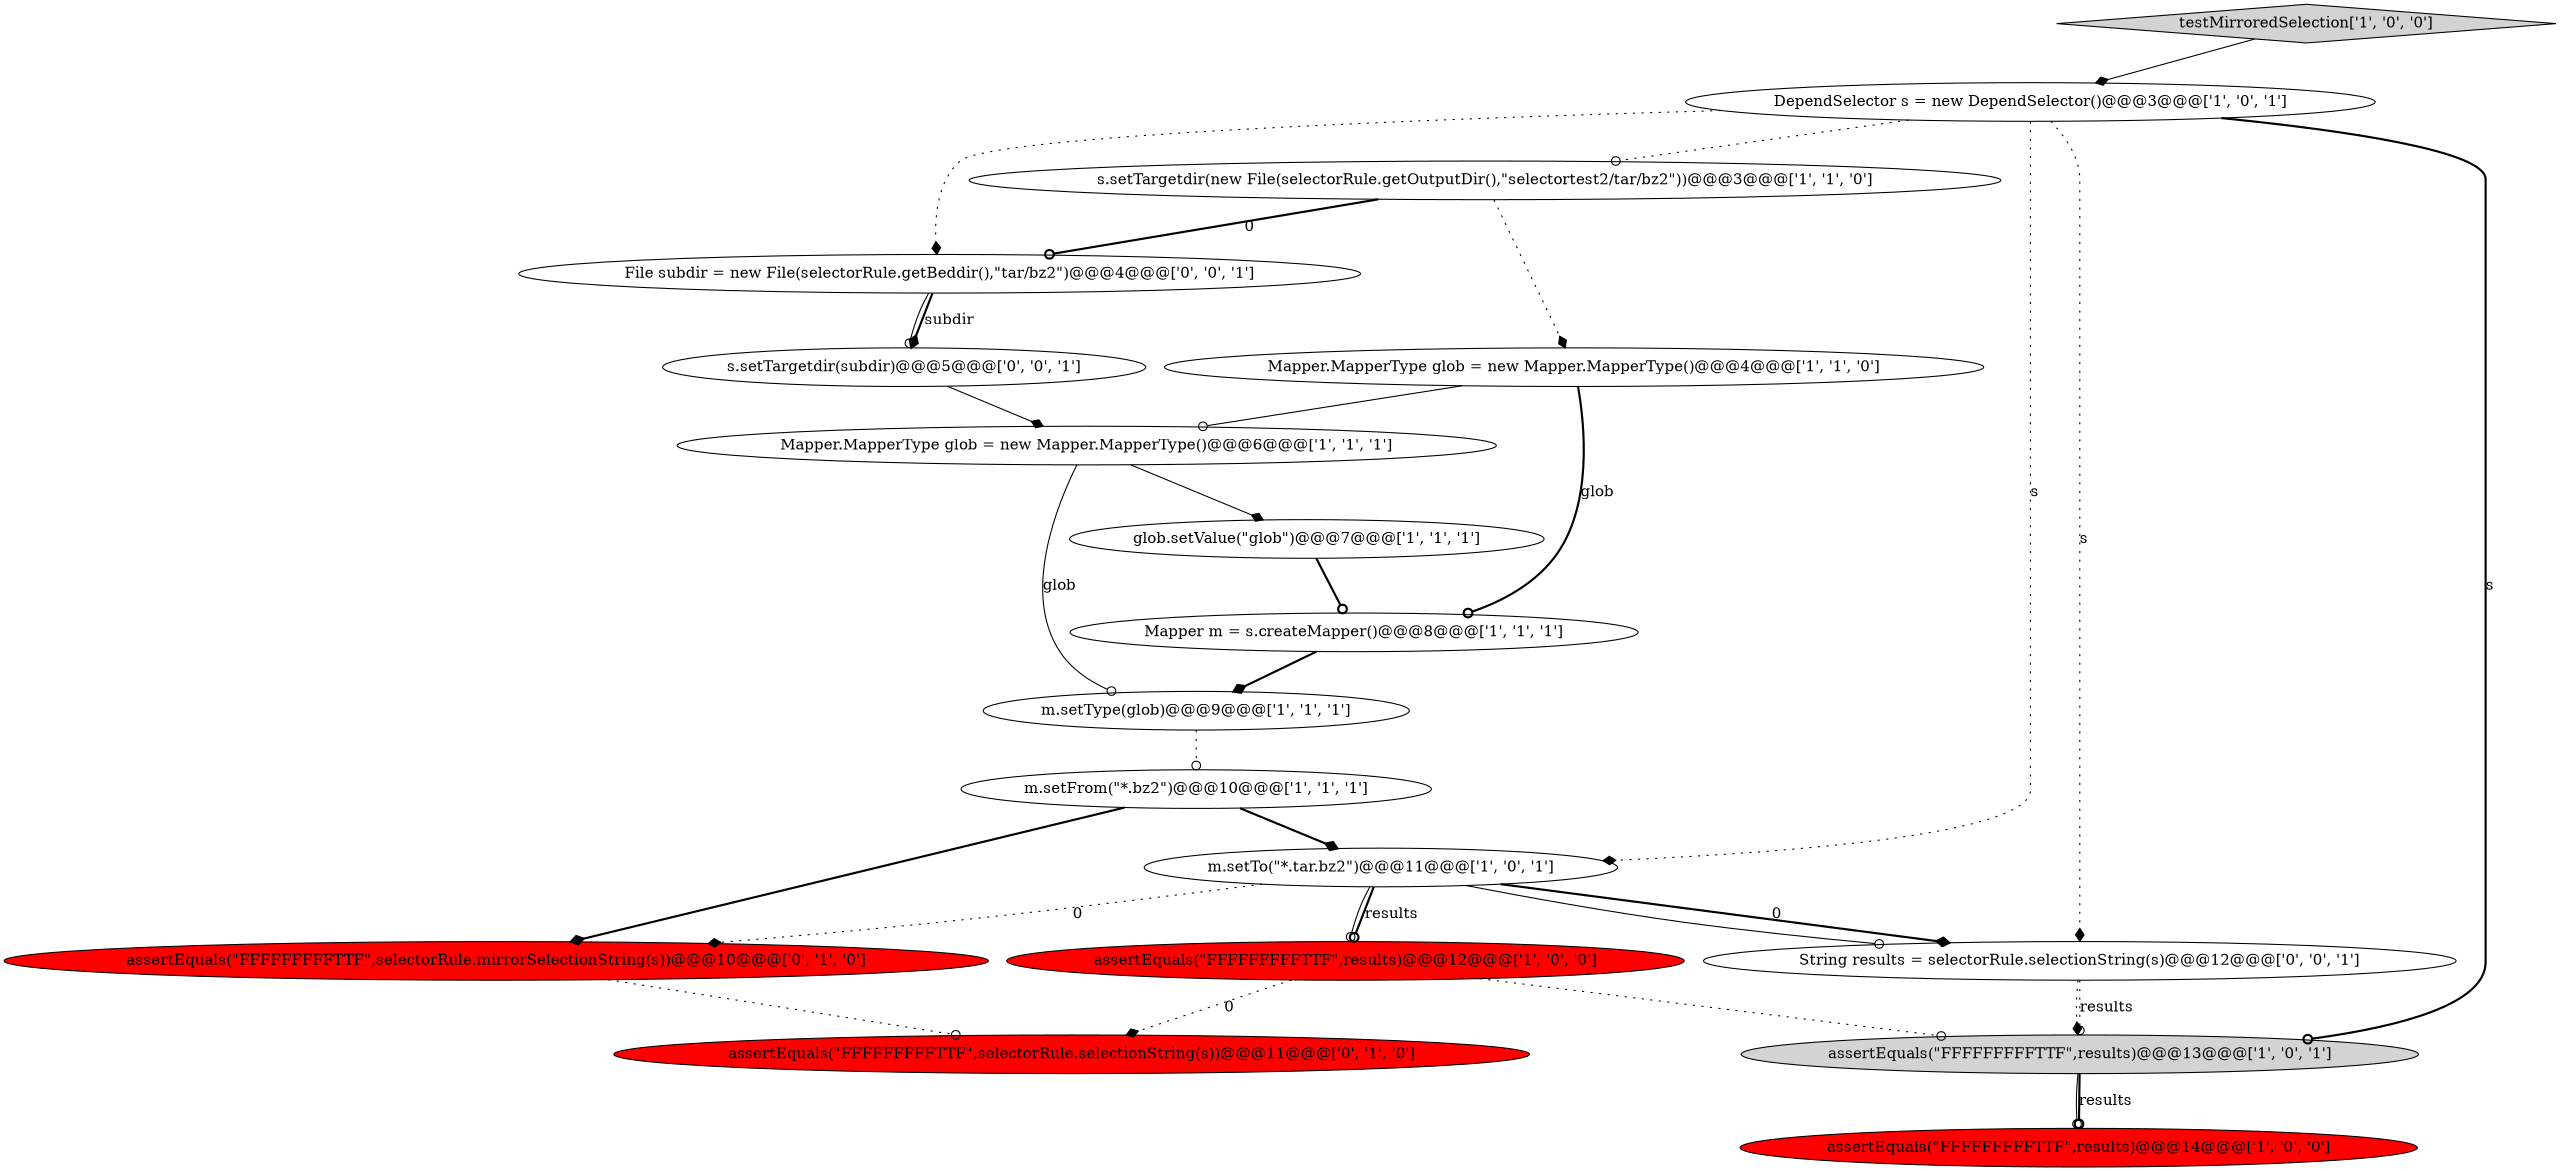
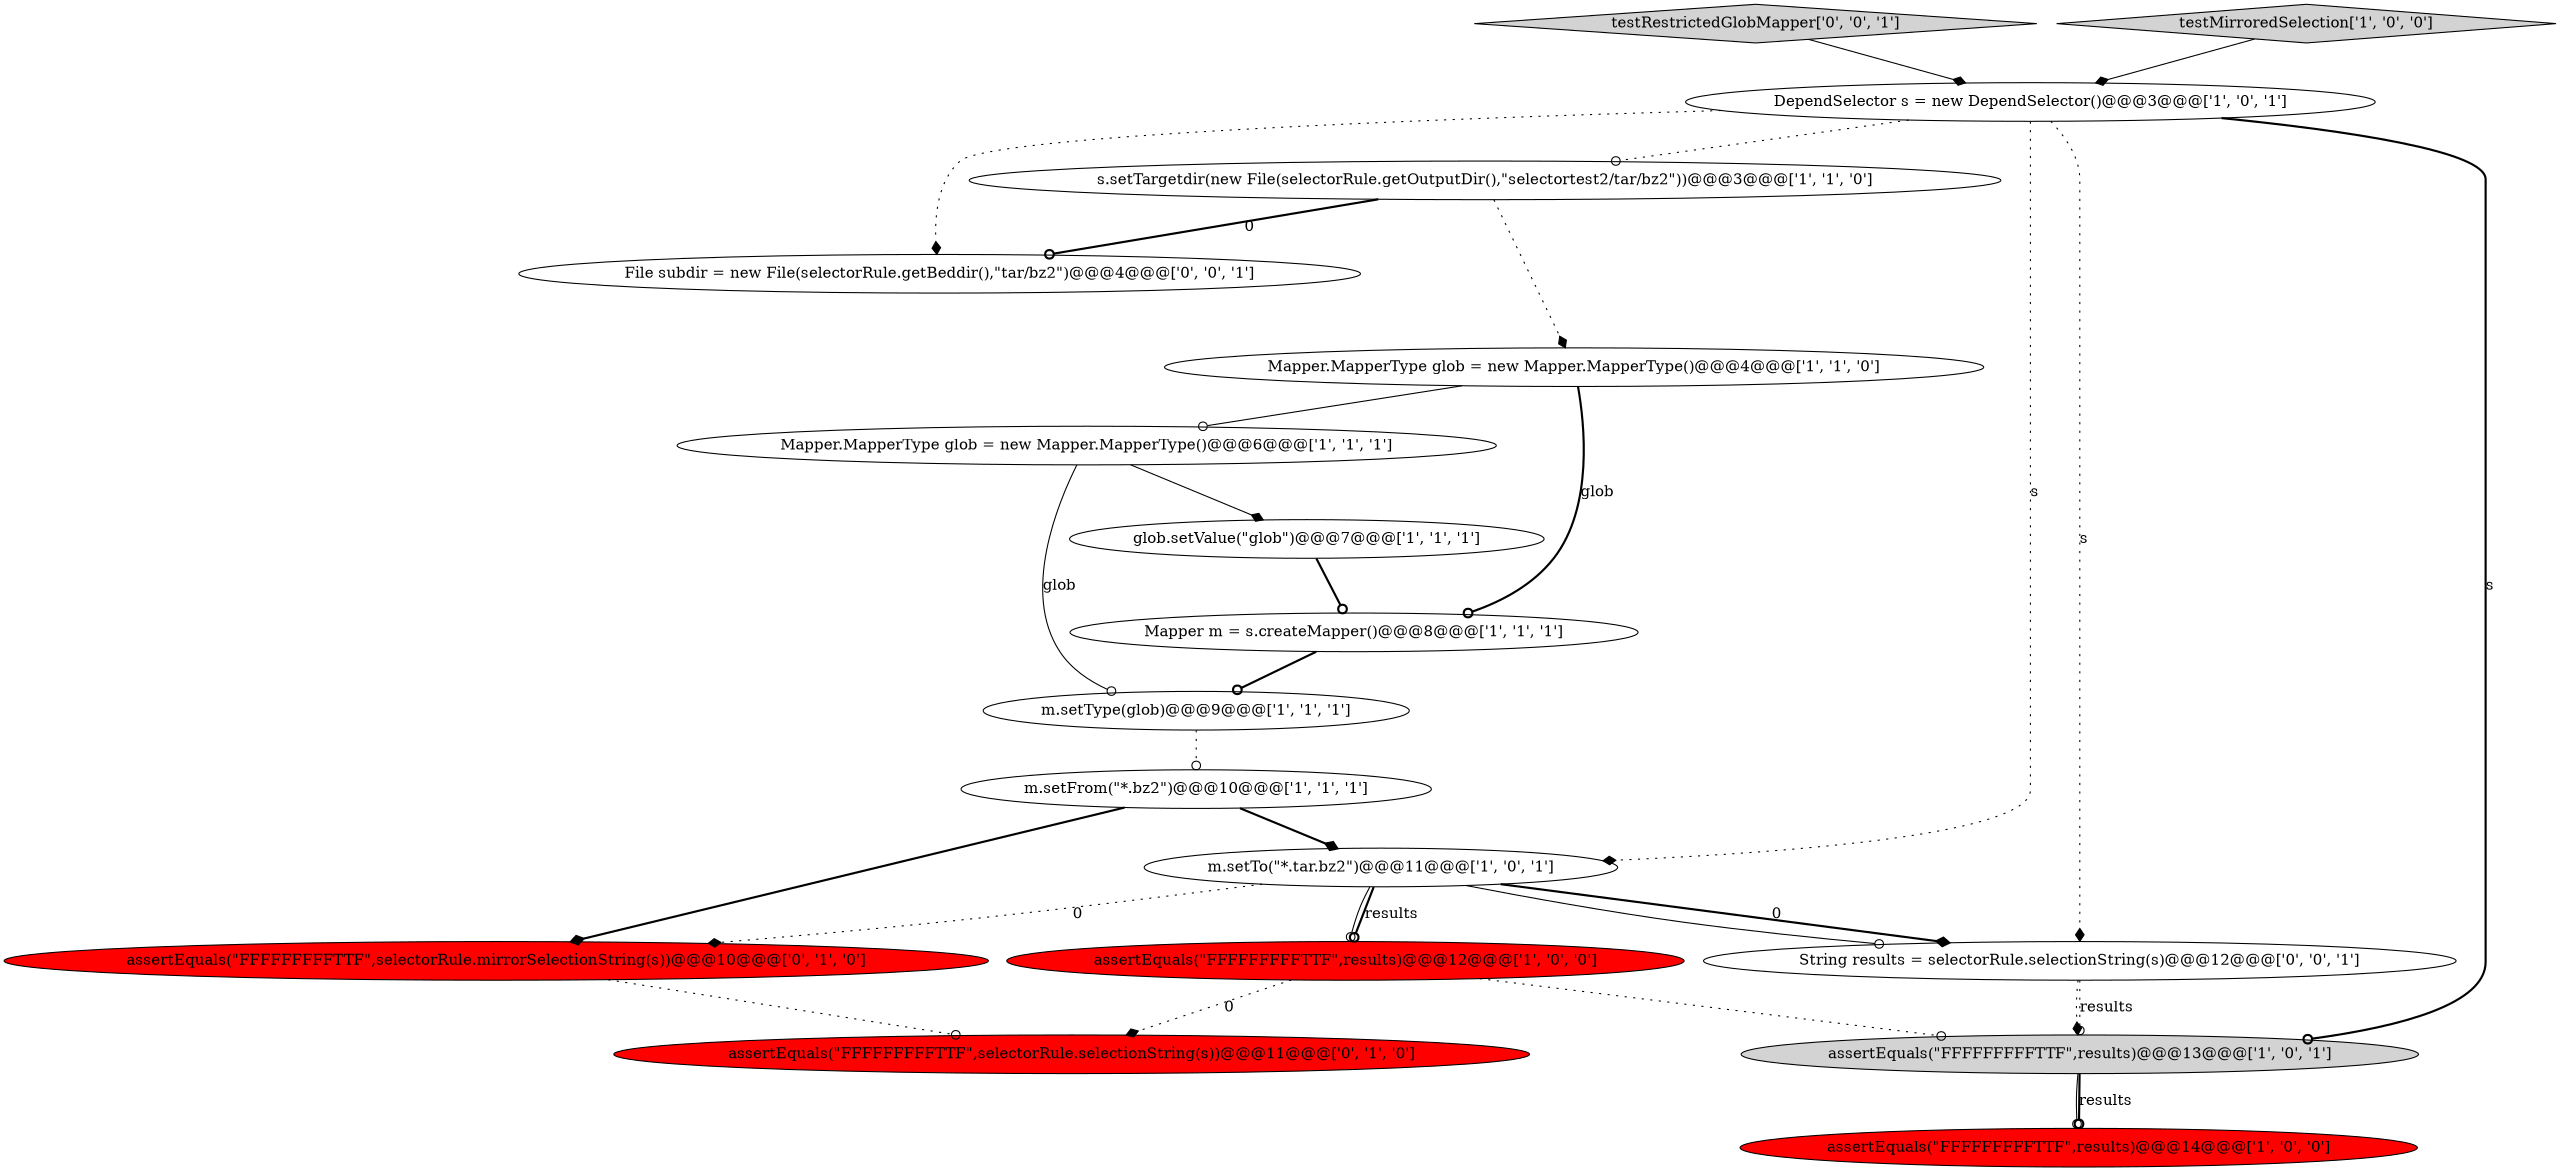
  digraph {
    node [fillcolor=white shape=ellipse style=filled]
    edge [arrowhead=odot style=dotted]
    n1 [label="m.setFrom(\"*.bz2\")@@@10@@@['1', '1', '1']"]
    n2 [label="m.setTo(\"*.tar.bz2\")@@@11@@@['1', '0', '1']"]
    n3 [fillcolor=red label="assertEquals(\"FFFFFFFFFTTF\",selectorRule.mirrorSelectionString(s))@@@10@@@['0', '1', '0']"]
    n4 [label="String results = selectorRule.selectionString(s)@@@12@@@['0', '0', '1']"]
    n5 [fillcolor=red label="assertEquals(\"FFFFFFFFFTTF\",results)@@@12@@@['1', '0', '0']"]
    n6 [fillcolor=red label="assertEquals(\"FFFFFFFFFTTF\",selectorRule.selectionString(s))@@@11@@@['0', '1', '0']"]
    n7 [label="s.setTargetdir(new File(selectorRule.getOutputDir(),\"selectortest2/tar/bz2\"))@@@3@@@['1', '1', '0']"]
    n8 [label="File subdir = new File(selectorRule.getBeddir(),\"tar/bz2\")@@@4@@@['0', '0', '1']"]
    n9 [label="Mapper.MapperType glob = new Mapper.MapperType()@@@4@@@['1', '1', '0']"]
+   n10 [fillcolor=lightgray label="testRestrictedGlobMapper['0', '0', '1']" shape=diamond]
    n11 [label="DependSelector s = new DependSelector()@@@3@@@['1', '0', '1']"]
    n12 [fillcolor=lightgray label="assertEquals(\"FFFFFFFFFTTF\",results)@@@13@@@['1', '0', '1']"]
    n13 [fillcolor=lightgray label="testMirroredSelection['1', '0', '0']" shape=diamond]
    n14 [label="m.setType(glob)@@@9@@@['1', '1', '1']"]
    n15 [fillcolor=red label="assertEquals(\"FFFFFFFFFTTF\",results)@@@14@@@['1', '0', '0']"]
    n16 [label="Mapper.MapperType glob = new Mapper.MapperType()@@@6@@@['1', '1', '1']"]
    n17 [label="glob.setValue(\"glob\")@@@7@@@['1', '1', '1']"]
    n18 [label="Mapper m = s.createMapper()@@@8@@@['1', '1', '1']"]
-   n19 [label="s.setTargetdir(subdir)@@@5@@@['0', '0', '1']"]
    n1 -> n2 [arrowhead=diamond style=bold]
    n1 -> n3 [arrowhead=diamond style=bold]
    n2 -> n3 [arrowhead=diamond label=0]
    n2 -> n4 [arrowhead=diamond label=0 style=bold]
    n2 -> n4 [style=solid]
    n2 -> n5 [label=results style=bold]
    n2 -> n5 [style=solid]
    n3 -> n6
    n4 -> n12 [arrowhead=diamond]
    n4 -> n12 [label=results]
    n5 -> n6 [arrowhead=diamond label=0]
    n5 -> n12
    n7 -> n8 [label=0 style=bold]
    n7 -> n9 [arrowhead=diamond]
-   n8 -> n19 [arrowhead=diamond label=subdir style=bold]
-   n8 -> n19 [style=solid]
    n9 -> n16 [style=solid]
    n9 -> n18 [label=glob style=bold]
+   n10 -> n11 [arrowhead=diamond style=solid]
    n11 -> n2 [arrowhead=diamond label=s]
    n11 -> n4 [arrowhead=diamond label=s]
    n11 -> n7
    n11 -> n8 [arrowhead=diamond]
    n11 -> n12 [label=s style=bold]
    n12 -> n15 [style=solid]
    n12 -> n15 [label=results style=bold]
    n13 -> n11 [arrowhead=diamond style=solid]
    n14 -> n1
    n16 -> n14 [label=glob style=solid]
    n16 -> n17 [arrowhead=diamond style=solid]
    n17 -> n18 [style=bold]
-   n18 -> n14 [arrowhead=diamond style=bold]
-   n19 -> n16 [arrowhead=diamond style=solid]
+   n18 -> n14 [style=bold]
  }
